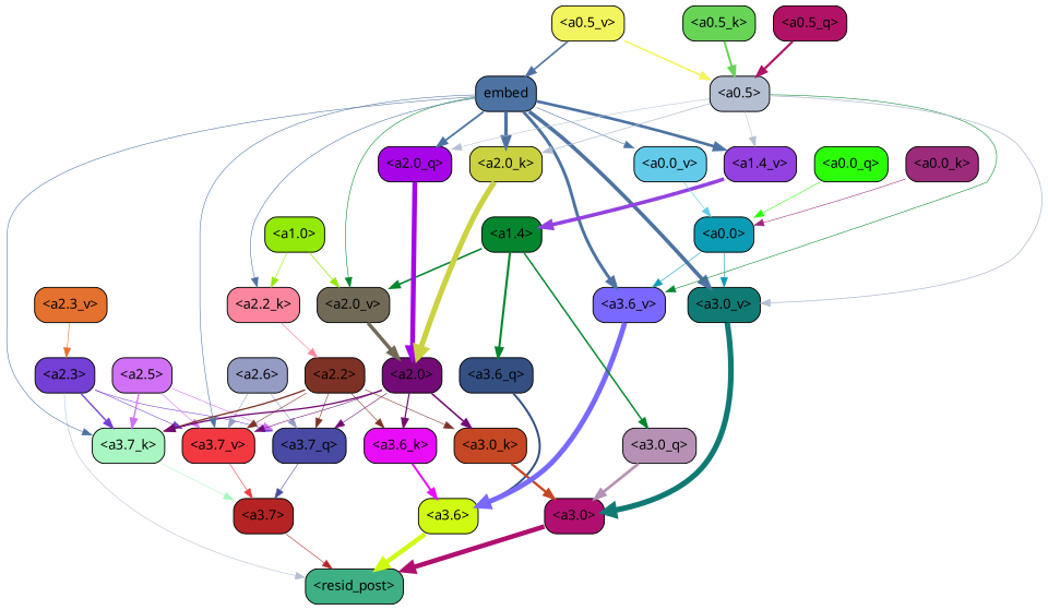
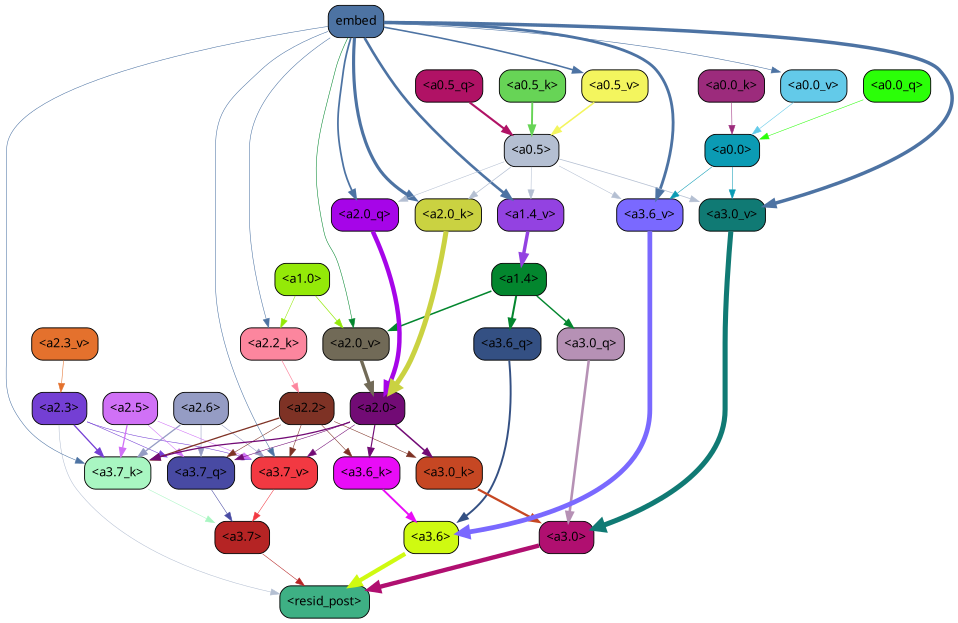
  strict digraph {
    fontname="Noto Sans"
    splines=true
    node [color=black fontname="Noto Sans" shape=box style="filled, rounded"]
    edge [color="#4d73a3" fontname="Noto Sans" penwidth=0.6]
    "<a3.7>" [fillcolor="#b52424"]
    "<resid_post>" [fillcolor="#3eb084"]
    "<a3.6>" [fillcolor="#cffa11"]
    "<a3.0>" [fillcolor="#b00f70"]
    "<a2.3>" [fillcolor="#743fd4"]
    "<a3.7_q>" [fillcolor="#484aa3"]
    "<a3.7_k>" [fillcolor="#a9f6c2"]
    "<a3.7_v>" [fillcolor="#f23942"]
    "<a3.6_q>" [fillcolor="#345083"]
    "<a3.0_q>" [fillcolor="#b691b5"]
    "<a3.6_k>" [fillcolor="#e90cf7"]
    "<a3.0_k>" [fillcolor="#c64723"]
    "<a3.6_v>" [fillcolor="#7a69ff"]
    "<a3.0_v>" [fillcolor="#107a74"]
    "<a2.6>" [fillcolor="#959cc4"]
    "<a2.5>" [fillcolor="#d071f6"]
    "<a2.2>" [fillcolor="#7e3225"]
    "<a2.0>" [fillcolor="#720b75"]
    "<a1.4>" [fillcolor="#03862e"]
    "<a2.0_v>" [fillcolor="#716a57"]
    embed [fillcolor="#4d73a3"]
    "<a2.0_q>" [fillcolor="#a605e8"]
    "<a2.2_k>" [fillcolor="#fc869e"]
    "<a2.0_k>" [fillcolor="#cad241"]
    "<a1.4_v>" [fillcolor="#9342e1"]
    "<a0.5_v>" [fillcolor="#f3f55e"]
    "<a0.0_v>" [fillcolor="#63cae9"]
    "<a0.5>" [fillcolor="#b4bfd2"]
    "<a0.0>" [fillcolor="#0b9bb4"]
    "<a1.0>" [fillcolor="#94e908"]
    "<a2.3_v>" [fillcolor="#e4712d"]
    "<a0.5_q>" [fillcolor="#b01265"]
    "<a0.0_q>" [fillcolor="#2bff08"]
    "<a0.5_k>" [fillcolor="#67d456"]
    "<a0.0_k>" [fillcolor="#9c2b7c"]
    "<a3.7>" -> "<resid_post>" [color="#b52424"]
    "<a3.6>" -> "<resid_post>" [color="#cffa11" penwidth=4.746312499046326]
    "<a3.0>" -> "<resid_post>" [color="#b00f70" penwidth=4.896343111991882]
    "<a2.3>" -> "<resid_post>" [color="#b4bfd2"]
    "<a2.3>" -> "<a3.7_q>" [color="#743fd4"]
    "<a2.3>" -> "<a3.7_k>" [color="#743fd4" penwidth=1.467104621231556]
    "<a2.3>" -> "<a3.7_v>" [color="#743fd4"]
    "<a3.7_q>" -> "<a3.7>" [color="#484aa3"]
    "<a3.7_k>" -> "<a3.7>" [color="#a9f6c2"]
    "<a3.7_v>" -> "<a3.7>" [color="#f23942"]
    "<a3.6_q>" -> "<a3.6>" [color="#345083" penwidth=2.160832464694977]
    "<a3.0_q>" -> "<a3.0>" [color="#b691b5" penwidth=2.870753765106201]
    "<a3.6_k>" -> "<a3.6>" [color="#e90cf7" penwidth=2.13908451795578]
    "<a3.0_k>" -> "<a3.0>" [color="#c64723" penwidth=2.520303964614868]
    "<a3.6_v>" -> "<a3.6>" [color="#7a69ff" penwidth=5.297133803367615]
    "<a3.0_v>" -> "<a3.0>" [color="#107a74" penwidth=5.680712580680847]
    "<a2.6>" -> "<a3.7_q>" [color="#959cc4"]
+   "<a2.6>" -> "<a3.7_k>" [color="#959cc4" penwidth=1.4453159049153328]
    "<a2.6>" -> "<a3.7_v>" [color="#959cc4"]
    "<a2.5>" -> "<a3.7_q>" [color="#d071f6"]
    "<a2.5>" -> "<a3.7_k>" [color="#d071f6" penwidth=1.4526091292500496]
    "<a2.5>" -> "<a3.7_v>" [color="#d071f6"]
    "<a2.2>" -> "<a3.7_q>" [color="#7e3225"]
    "<a2.2>" -> "<a3.7_k>" [color="#7e3225" penwidth=1.4310357049107552]
    "<a2.2>" -> "<a3.7_v>" [color="#7e3225"]
    "<a2.2>" -> "<a3.6_k>" [color="#7e3225"]
    "<a2.2>" -> "<a3.0_k>" [color="#7e3225"]
    "<a2.0>" -> "<a3.7_q>" [color="#720b75"]
    "<a2.0>" -> "<a3.7_k>" [color="#720b75" penwidth=1.4314699843525887]
    "<a2.0>" -> "<a3.7_v>" [color="#720b75"]
    "<a2.0>" -> "<a3.6_k>" [color="#720b75" penwidth=1.2950235605239868]
    "<a2.0>" -> "<a3.0_k>" [color="#720b75" penwidth=1.712992787361145]
    "<a1.4>" -> "<a3.6_q>" [color="#03862e" penwidth=2.2719132900238037]
    "<a1.4>" -> "<a3.0_q>" [color="#03862e" penwidth=1.5932877659797668]
    "<a1.4>" -> "<a2.0_v>" [color="#03862e" penwidth=1.7291951477527618]
    "<a2.0_v>" -> "<a2.0>" [color="#716a57" penwidth=3.7102378383278847]
    embed -> "<a3.7_k>"
    embed -> "<a3.7_v>"
    embed -> "<a3.6_v>" [penwidth=3.1766927242279053]
    embed -> "<a3.0_v>" [penwidth=3.9005755856633186]
    embed -> "<a2.0_v>" [color="#03862e"]
    embed -> "<a2.0_q>" [penwidth=1.9666987657546997]
    embed -> "<a2.2_k>"
    embed -> "<a2.0_k>" [penwidth=3.5067105293273926]
    embed -> "<a1.4_v>" [penwidth=2.921818971633911]
-   "<a0.5_v>" -> embed [penwidth=1.7693885564804077]
+   embed -> "<a0.5_v>" [penwidth=1.7693885564804077]
    embed -> "<a0.0_v>" [penwidth=0.6300246715545654]
    "<a2.0_q>" -> "<a2.0>" [color="#a605e8" penwidth=4.966194009408355]
    "<a2.2_k>" -> "<a2.2>" [color="#fc869e" penwidth=0.7399393804371357]
    "<a2.0_k>" -> "<a2.0>" [color="#cad241" penwidth=5.5817058570683]
    "<a1.4_v>" -> "<a1.4>" [color="#9342e1" penwidth=3.84571635723114]
    "<a0.5_v>" -> "<a0.5>" [color="#f3f55e" penwidth=1.769389271736145]
    "<a0.0_v>" -> "<a0.0>" [color="#63cae9" penwidth=0.6300240755081177]
-   "<a0.5>" -> "<a3.6_v>" [color="#03862e"]
+   "<a0.5>" -> "<a3.6_v>" [color="#b4bfd2"]
    "<a0.5>" -> "<a3.0_v>" [color="#b4bfd2" penwidth=0.8493617177009583]
    "<a0.5>" -> "<a2.0_q>" [color="#b4bfd2"]
    "<a0.5>" -> "<a2.0_k>" [color="#b4bfd2" penwidth=0.7897228002548218]
    "<a0.5>" -> "<a1.4_v>" [color="#b4bfd2"]
    "<a0.0>" -> "<a3.6_v>" [color="#0b9bb4"]
    "<a0.0>" -> "<a3.0_v>" [color="#0b9bb4"]
    "<a1.0>" -> "<a2.0_v>" [color="#94e908" penwidth=0.7823128998279572]
    "<a1.0>" -> "<a2.2_k>" [color="#94e908"]
    "<a2.3_v>" -> "<a2.3>" [color="#e4712d"]
    "<a0.5_q>" -> "<a0.5>" [color="#b01265" penwidth=2.3498679399490356]
    "<a0.0_q>" -> "<a0.0>" [color="#2bff08"]
    "<a0.5_k>" -> "<a0.5>" [color="#67d456" penwidth=2.1505037546157837]
    "<a0.0_k>" -> "<a0.0>" [color="#9c2b7c"]
  }
